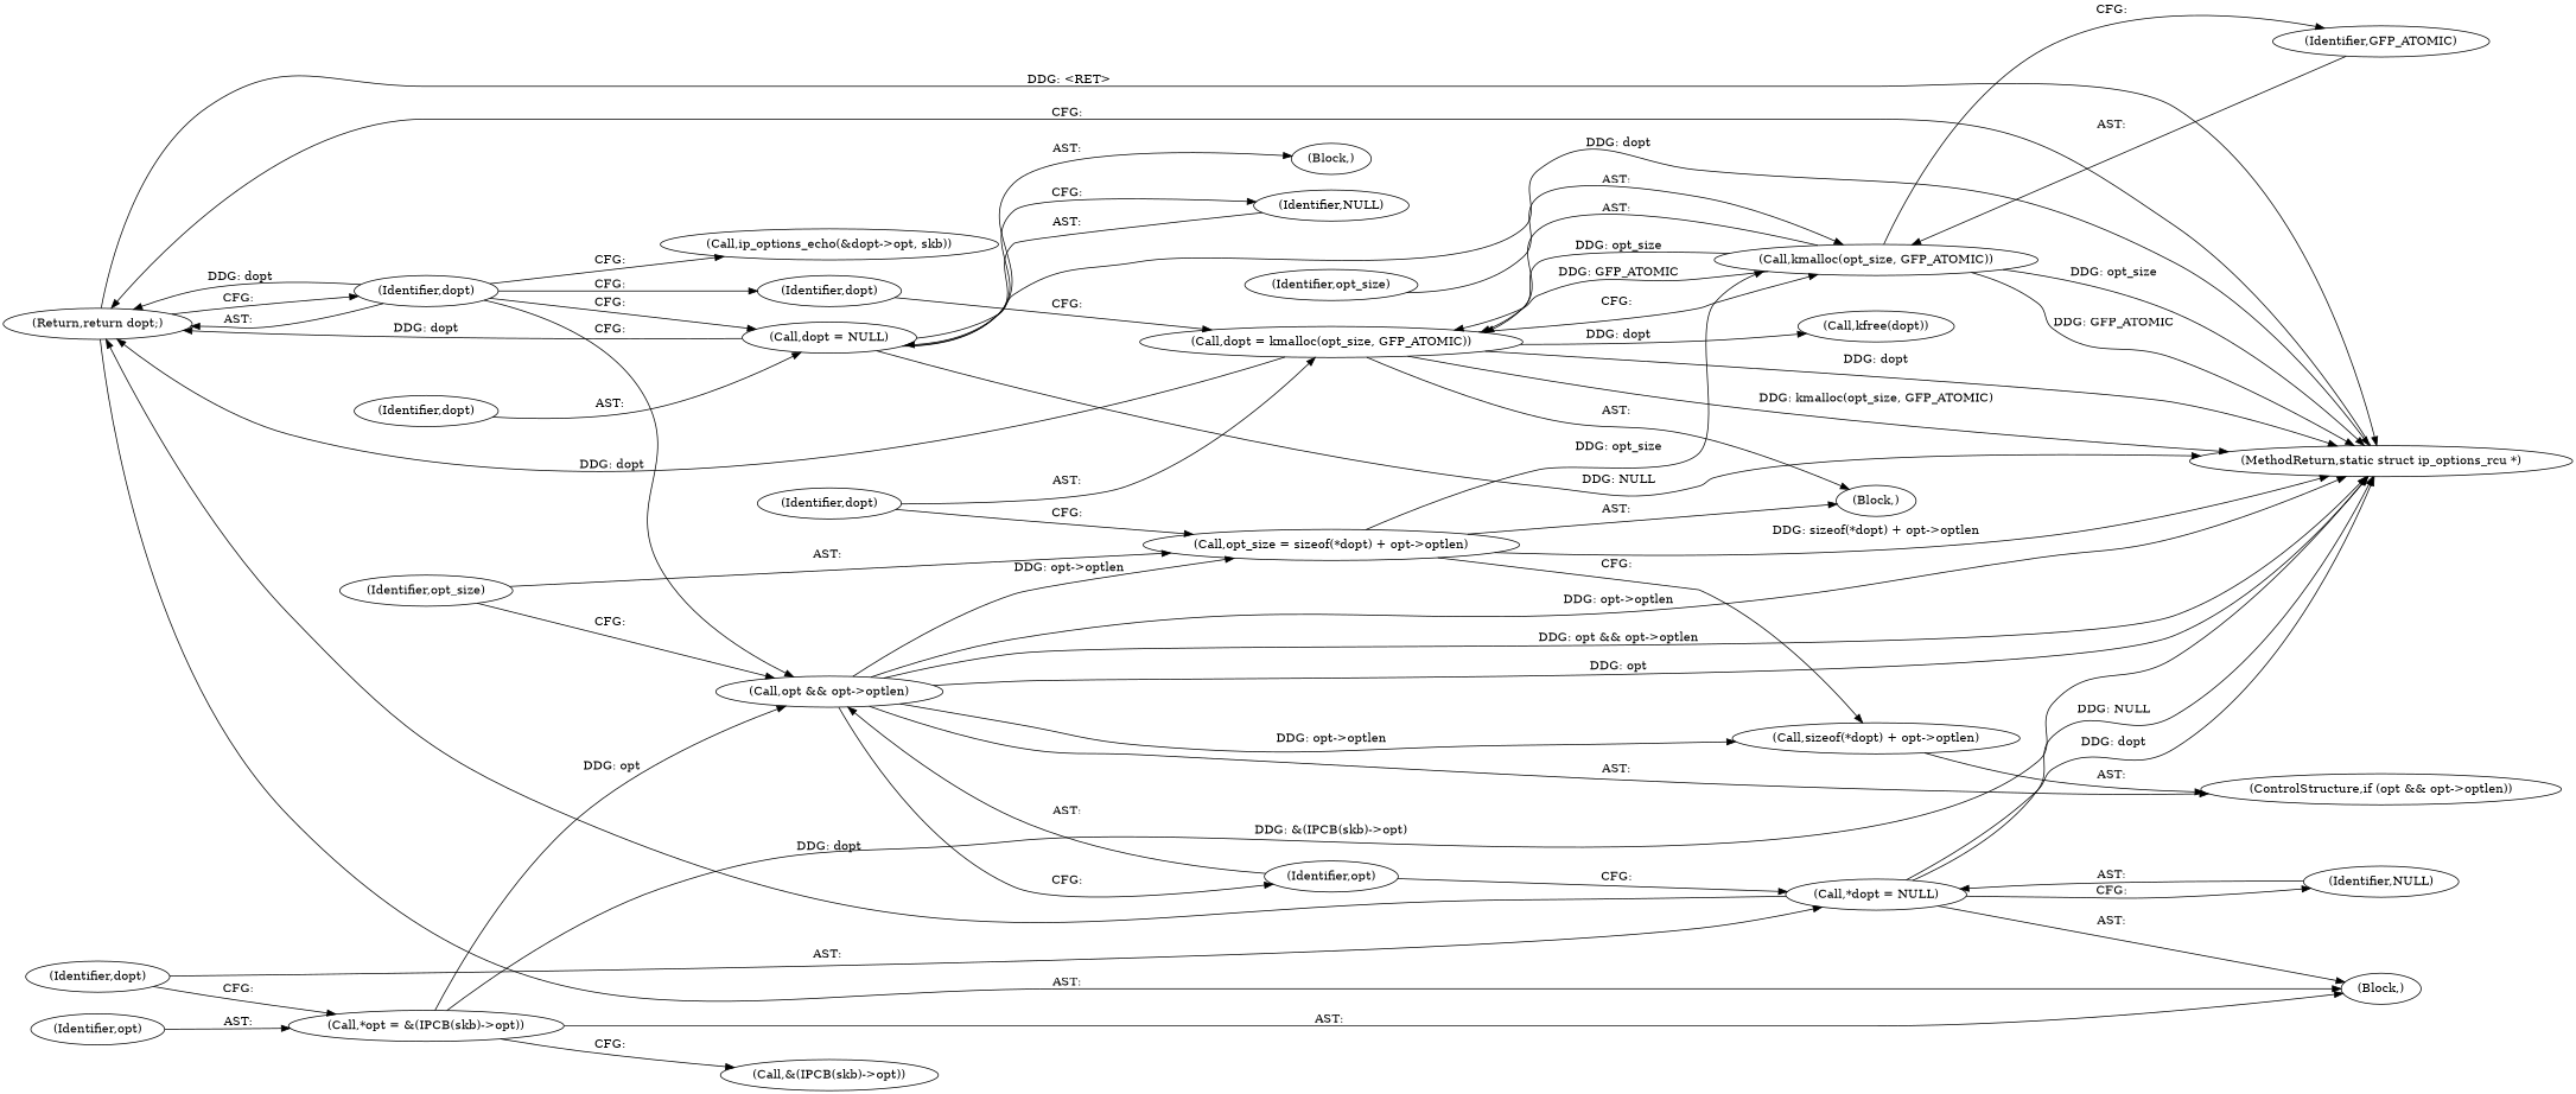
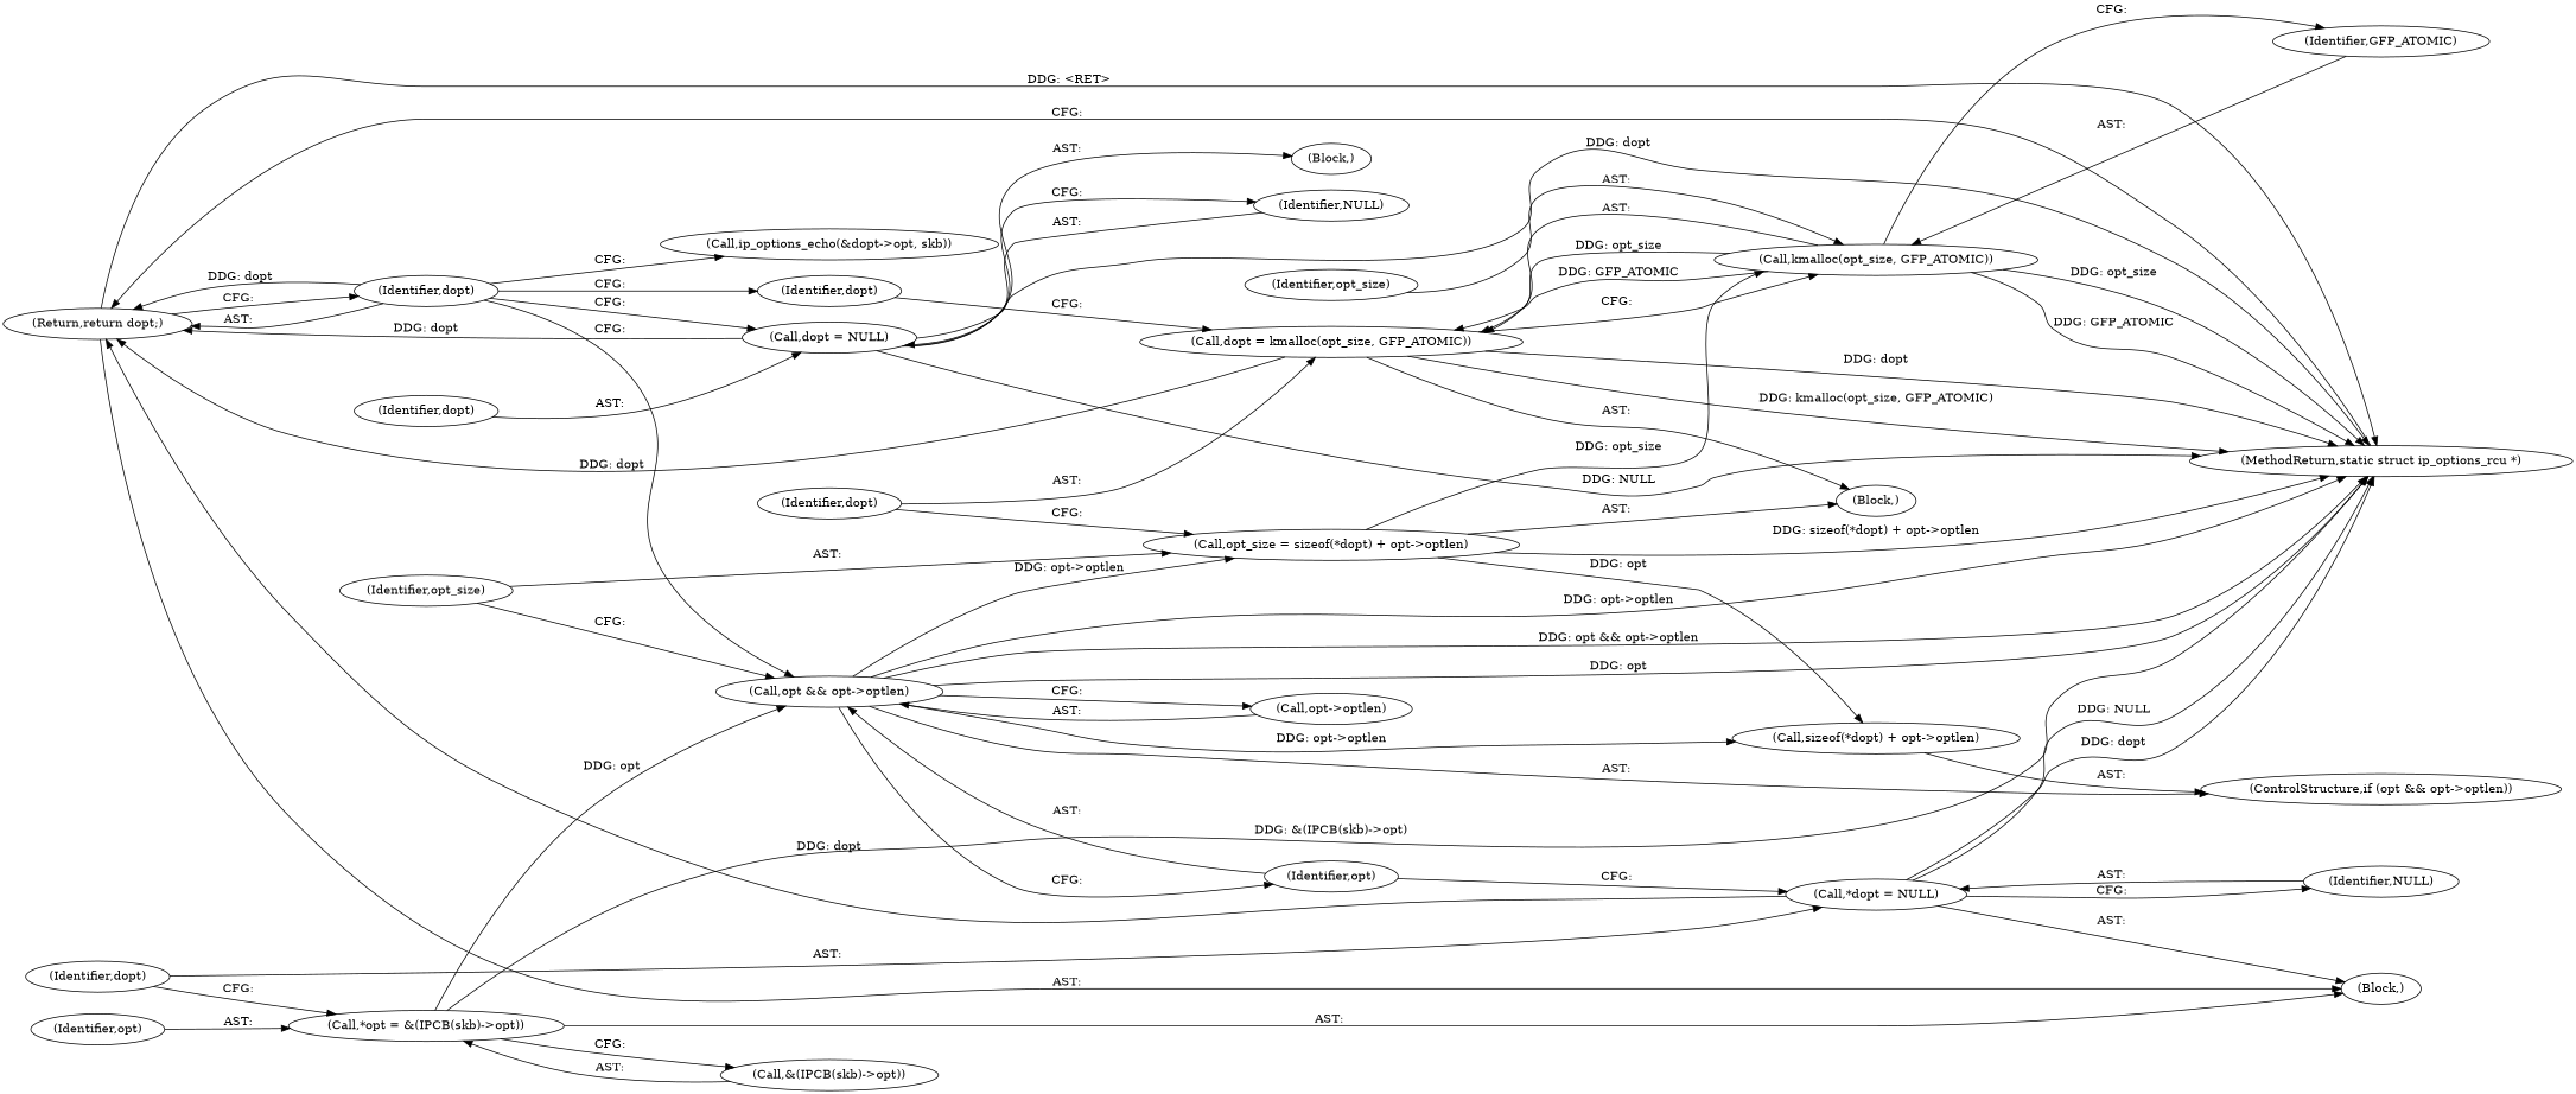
  digraph {
    rankdir=LR
    n1 [label="(Return,return dopt;)"]
    n2 [label="(Identifier,dopt)"]
    n3 [label="(MethodReturn,static struct ip_options_rcu *)"]
    n4 [label="(Block,)"]
    n5 [label="(Call,dopt = NULL)"]
    n6 [label="(Call,opt && opt->optlen)"]
    n7 [label="(Call,ip_options_echo(&dopt->opt, skb))"]
    n8 [label="(Identifier,dopt)"]
    n9 [label="(Block,)"]
    n10 [label="(Identifier,NULL)"]
    n11 [label="(Call,opt_size = sizeof(*dopt) + opt->optlen)"]
    n12 [label="(Call,sizeof(*dopt) + opt->optlen)"]
    n13 [label="(ControlStructure,if (opt && opt->optlen))"]
+   n14 [label="(Call,opt->optlen)"]
    n15 [label="(Identifier,opt)"]
    n16 [label="(Call,dopt = kmalloc(opt_size, GFP_ATOMIC))"]
    n17 [label="(Call,*dopt = NULL)"]
    n18 [label="(Identifier,NULL)"]
    n19 [label="(Call,kmalloc(opt_size, GFP_ATOMIC))"]
    n20 [label="(Block,)"]
-   n21 [label="(Call,kfree(dopt))"]
    n22 [label="(Identifier,GFP_ATOMIC)"]
    n23 [label="(Call,*opt = &(IPCB(skb)->opt))"]
    n24 [label="(Call,&(IPCB(skb)->opt))"]
    n25 [label="(Identifier,opt_size)"]
    n26 [label="(Identifier,dopt)"]
    n27 [label="(Identifier,opt_size)"]
    n28 [label="(Identifier,dopt)"]
    n29 [label="(Identifier,dopt)"]
    n30 [label="(Identifier,opt)"]
    n1 -> n2 [label="CFG: "]
    n1 -> n3 [label="DDG: <RET>"]
    n1 -> n4 [label="AST: "]
    n2 -> n1 [label="AST: "]
    n2 -> n1 [label="DDG: dopt"]
    n2 -> n5 [label="CFG: "]
    n2 -> n6 [label="CFG: "]
    n2 -> n7 [label="CFG: "]
    n2 -> n8 [label="CFG: "]
    n3 -> n1 [label="CFG: "]
    n5 -> n1 [label="DDG: dopt"]
    n5 -> n3 [label="DDG: dopt"]
    n5 -> n3 [label="DDG: NULL"]
    n5 -> n9 [label="AST: "]
    n5 -> n10 [label="CFG: "]
    n6 -> n3 [label="DDG: opt && opt->optlen"]
    n6 -> n3 [label="DDG: opt"]
    n6 -> n3 [label="DDG: opt->optlen"]
    n6 -> n11 [label="DDG: opt->optlen"]
    n6 -> n12 [label="DDG: opt->optlen"]
    n6 -> n13 [label="AST: "]
+   n6 -> n14 [label="CFG: "]
    n6 -> n15 [label="CFG: "]
    n8 -> n16 [label="CFG: "]
    n10 -> n5 [label="AST: "]
    n11 -> n3 [label="DDG: sizeof(*dopt) + opt->optlen"]
-   n11 -> n12 [label="CFG: "]
+   n11 -> n12 [label="DDG: opt"]
    n11 -> n19 [label="DDG: opt_size"]
    n11 -> n20 [label="AST: "]
    n12 -> n13 [label="AST: "]
+   n14 -> n6 [label="AST: "]
    n15 -> n6 [label="AST: "]
    n15 -> n17 [label="CFG: "]
    n16 -> n1 [label="DDG: dopt"]
    n16 -> n3 [label="DDG: dopt"]
    n16 -> n3 [label="DDG: kmalloc(opt_size, GFP_ATOMIC)"]
    n16 -> n19 [label="CFG: "]
    n16 -> n20 [label="AST: "]
-   n16 -> n21 [label="DDG: dopt"]
    n17 -> n1 [label="DDG: dopt"]
    n17 -> n3 [label="DDG: dopt"]
    n17 -> n3 [label="DDG: NULL"]
    n17 -> n4 [label="AST: "]
    n17 -> n18 [label="CFG: "]
    n18 -> n17 [label="AST: "]
    n19 -> n3 [label="DDG: opt_size"]
    n19 -> n3 [label="DDG: GFP_ATOMIC"]
    n19 -> n16 [label="AST: "]
    n19 -> n16 [label="DDG: opt_size"]
    n19 -> n16 [label="DDG: GFP_ATOMIC"]
    n19 -> n22 [label="CFG: "]
    n22 -> n19 [label="AST: "]
    n23 -> n3 [label="DDG: &(IPCB(skb)->opt)"]
    n23 -> n4 [label="AST: "]
    n23 -> n6 [label="DDG: opt"]
    n23 -> n24 [label="CFG: "]
+   n24 -> n23 [label="AST: "]
    n25 -> n19 [label="AST: "]
    n26 -> n17 [label="AST: "]
    n26 -> n23 [label="CFG: "]
    n27 -> n6 [label="CFG: "]
    n27 -> n11 [label="AST: "]
    n28 -> n5 [label="AST: "]
    n29 -> n11 [label="CFG: "]
    n29 -> n16 [label="AST: "]
    n30 -> n23 [label="AST: "]
  }
